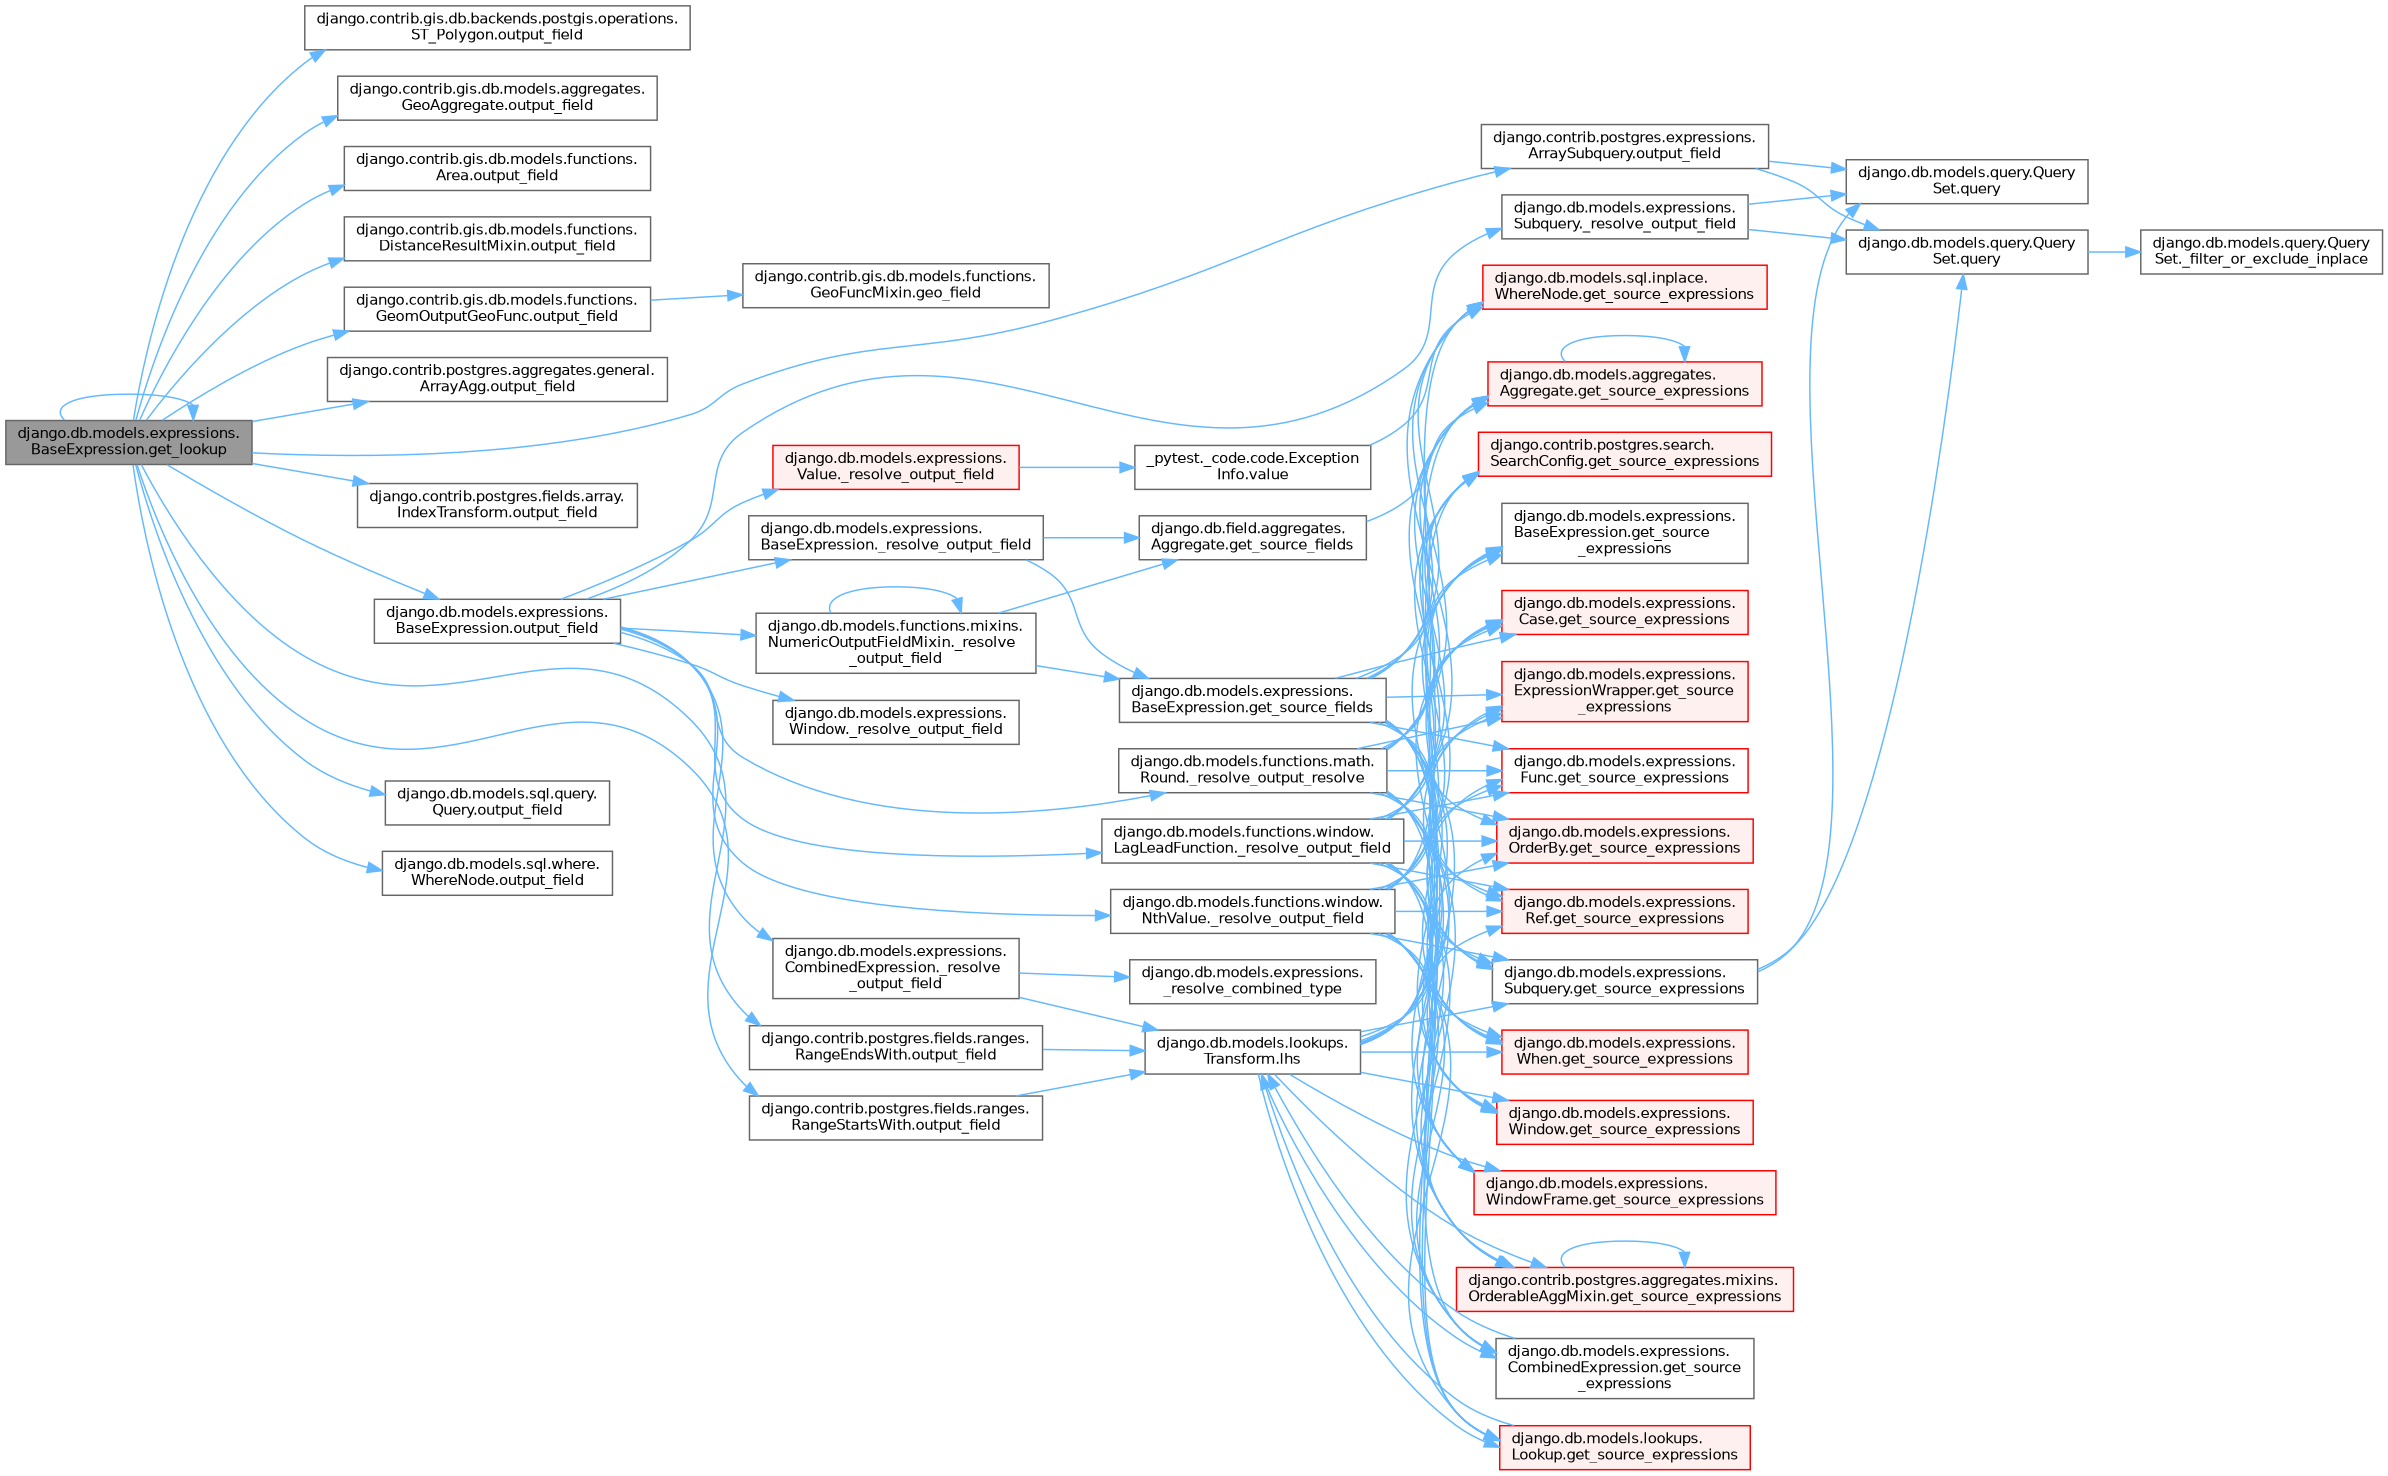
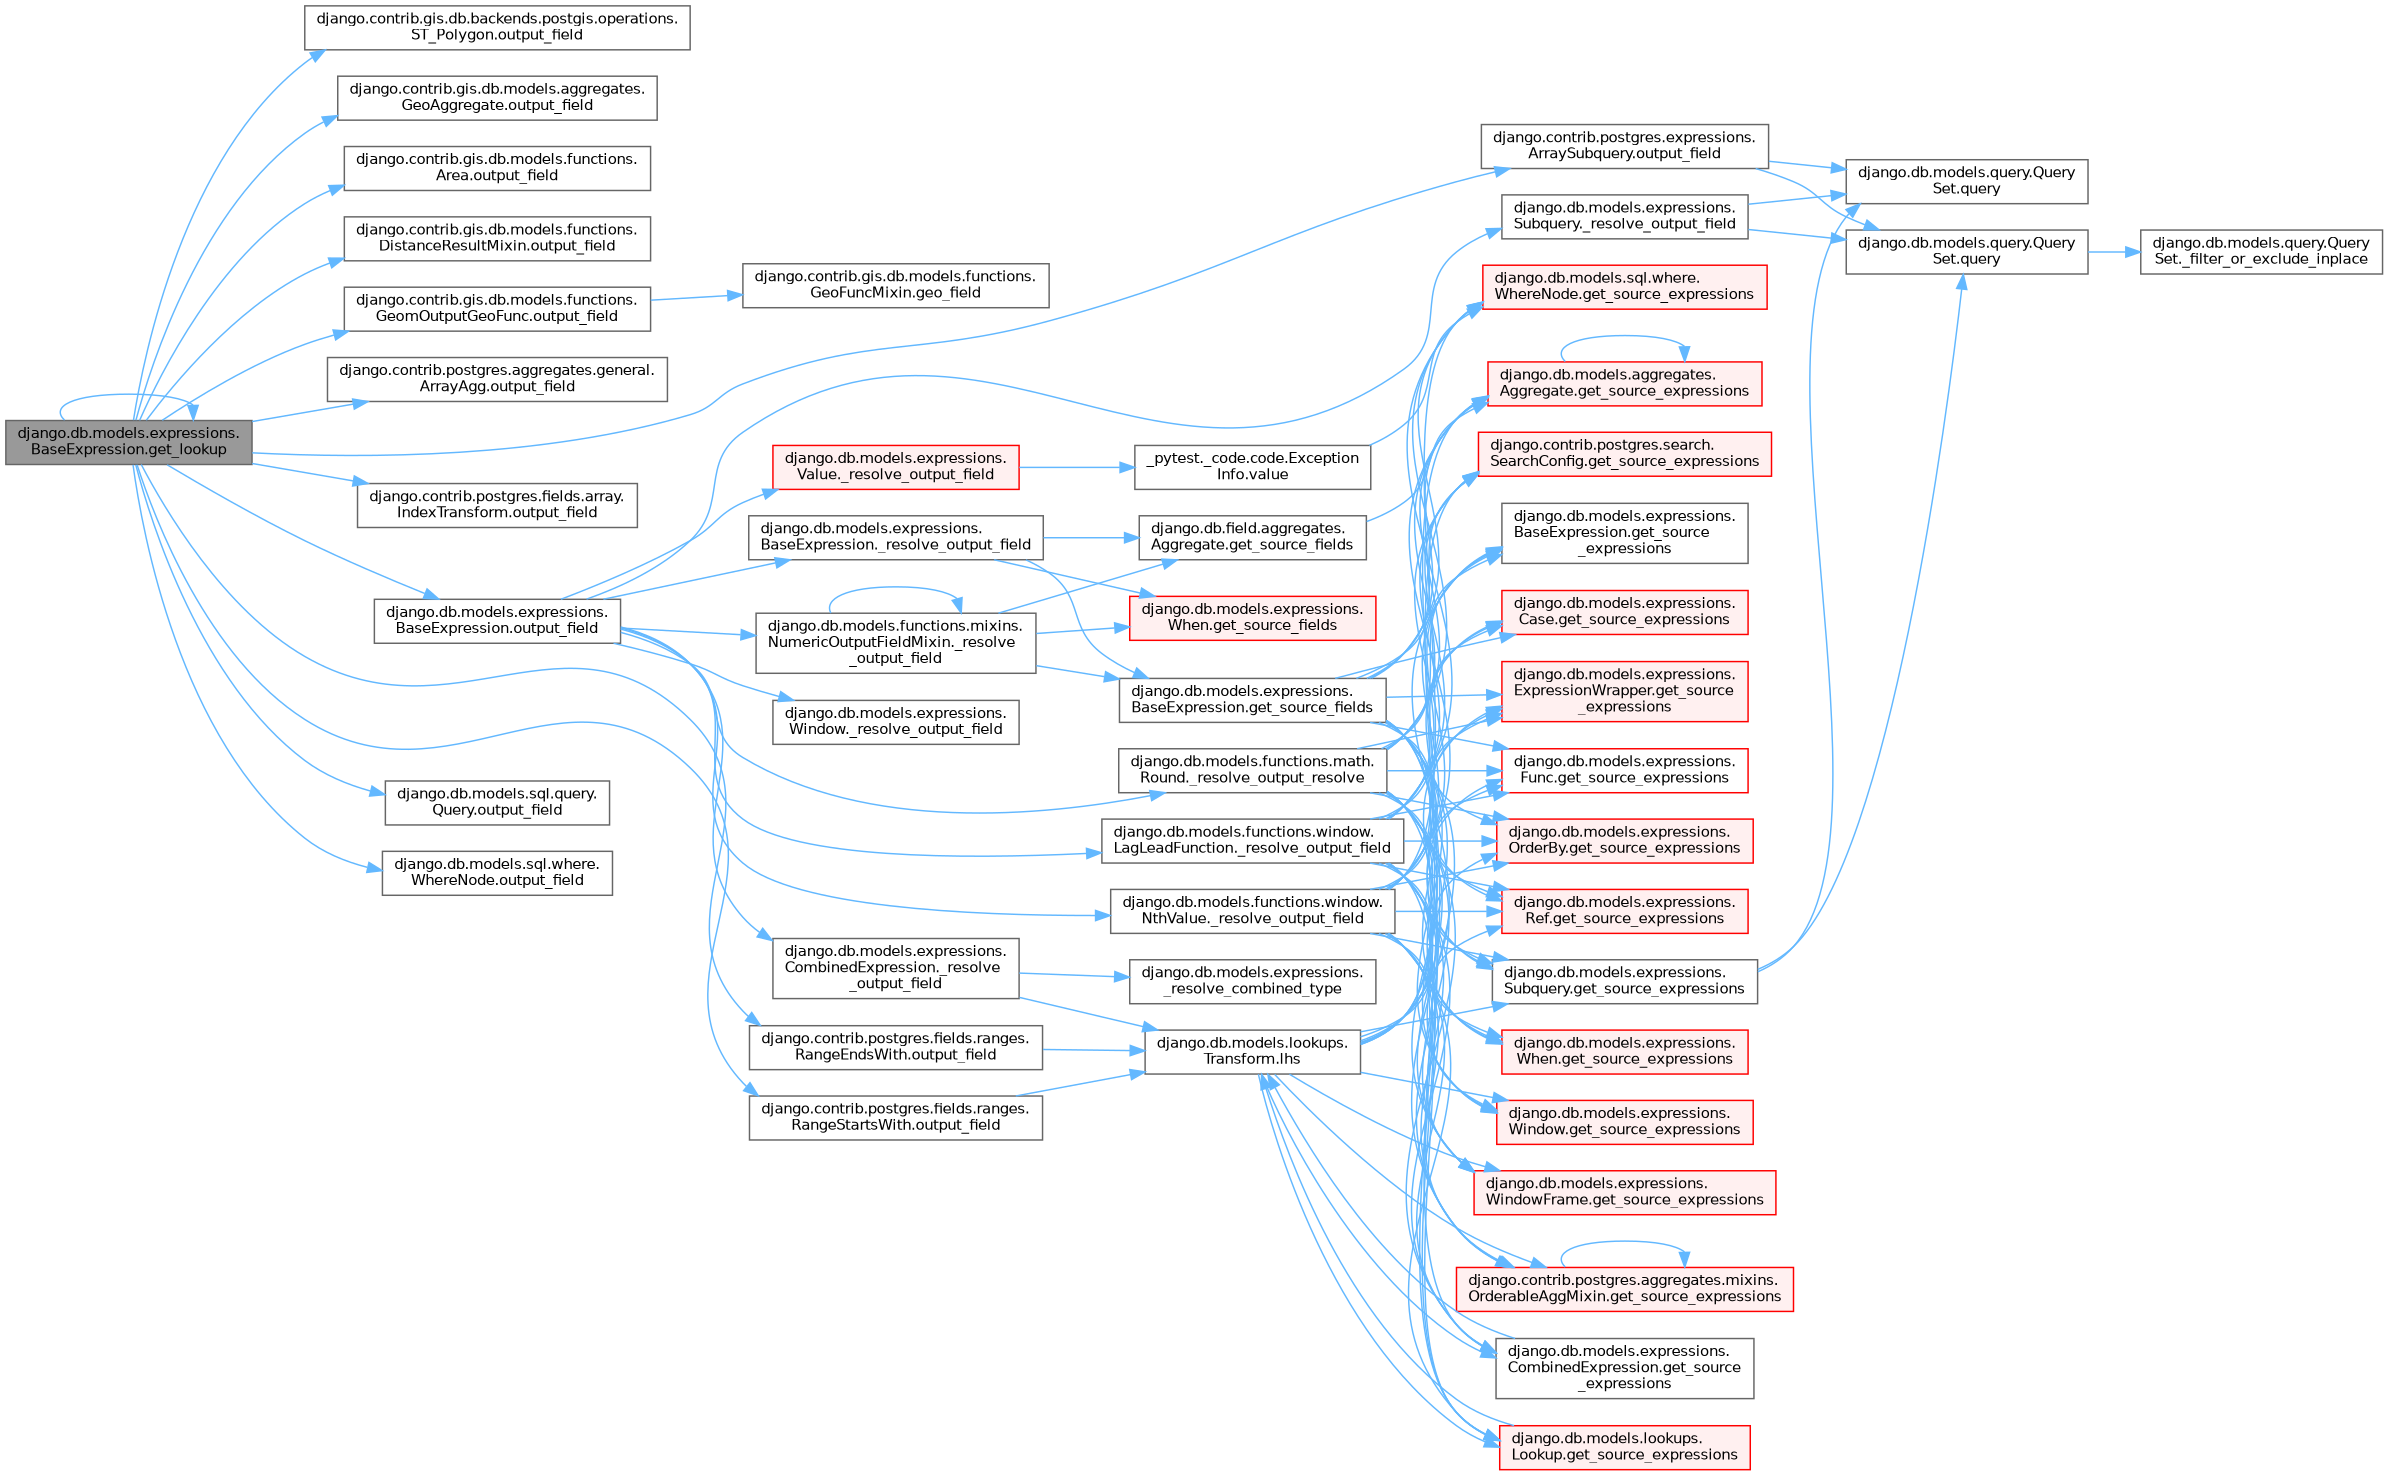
  digraph {
    rankdir=LR
    node [color=grey40 fillcolor=white fontname=Helvetica fontsize=10 shape=box style=filled]
    edge [color=steelblue1 fontname=Helvetica fontsize=10 labelfontname=Helvetica labelfontsize=10 style=solid]
    n1 [color=gray40 fillcolor=grey60 fontcolor=black height=0.2 label="django.db.models.expressions.\lBaseExpression.get_lookup" width=0.4]
    n2 [height=0.2 label="django.contrib.gis.db.backends.postgis.operations.\lST_Polygon.output_field" width=0.4]
    n3 [height=0.2 label="django.contrib.gis.db.models.aggregates.\lGeoAggregate.output_field" width=0.4]
    n4 [height=0.2 label="django.contrib.gis.db.models.functions.\lArea.output_field" width=0.4]
    n5 [height=0.2 label="django.contrib.gis.db.models.functions.\lDistanceResultMixin.output_field" width=0.4]
    n6 [height=0.2 label="django.contrib.gis.db.models.functions.\lGeomOutputGeoFunc.output_field" width=0.4]
    n7 [height=0.2 label="django.contrib.postgres.aggregates.general.\lArrayAgg.output_field" width=0.4]
    n8 [height=0.2 label="django.contrib.postgres.expressions.\lArraySubquery.output_field" width=0.4]
    n9 [height=0.2 label="django.contrib.postgres.fields.array.\lIndexTransform.output_field" width=0.4]
    n10 [height=0.2 label="django.contrib.postgres.fields.ranges.\lRangeEndsWith.output_field" width=0.4]
    n11 [height=0.2 label="django.contrib.postgres.fields.ranges.\lRangeStartsWith.output_field" width=0.4]
    n12 [height=0.2 label="django.db.models.expressions.\lBaseExpression.output_field" width=0.4]
    n13 [height=0.2 label="django.db.models.sql.query.\lQuery.output_field" width=0.4]
    n14 [height=0.2 label="django.db.models.sql.where.\lWhereNode.output_field" width=0.4]
    n15 [height=0.2 label="django.contrib.gis.db.models.functions.\lGeoFuncMixin.geo_field" width=0.4]
    n16 [height=0.2 label="django.db.models.query.Query\lSet.query" width=0.4]
    n17 [height=0.2 label="django.db.models.query.Query\lSet.query" width=0.4]
    n18 [height=0.2 label="django.db.models.lookups.\lTransform.lhs" width=0.4]
    n19 [height=0.2 label="django.db.models.expressions.\lBaseExpression._resolve_output_field" width=0.4]
    n20 [height=0.2 label="django.db.models.expressions.\lCombinedExpression._resolve\l_output_field" width=0.4]
    n21 [height=0.2 label="django.db.models.expressions.\lSubquery._resolve_output_field" width=0.4]
    n22 [color=red fillcolor="#FFF0F0" height=0.2 label="django.db.models.expressions.\lValue._resolve_output_field" width=0.4]
    n23 [height=0.2 label="django.db.models.expressions.\lWindow._resolve_output_field" width=0.4]
    n24 [height=0.2 label="django.db.models.functions.math.\lRound._resolve_output_resolve" width=0.4]
    n25 [height=0.2 label="django.db.models.functions.mixins.\lNumericOutputFieldMixin._resolve\l_output_field" width=0.4]
    n26 [height=0.2 label="django.db.models.functions.window.\lLagLeadFunction._resolve_output_field" width=0.4]
    n27 [height=0.2 label="django.db.models.functions.window.\lNthValue._resolve_output_field" width=0.4]
    n28 [height=0.2 label="django.db.models.query.Query\lSet._filter_or_exclude_inplace" width=0.4]
    n29 [color=red fillcolor="#FFF0F0" height=0.2 label="django.contrib.postgres.aggregates.mixins.\lOrderableAggMixin.get_source_expressions" width=0.4]
    n30 [color=red fillcolor="#FFF0F0" height=0.2 label="django.contrib.postgres.search.\lSearchConfig.get_source_expressions" width=0.4]
    n31 [color=red fillcolor="#FFF0F0" height=0.2 label="django.db.models.aggregates.\lAggregate.get_source_expressions" width=0.4]
    n32 [height=0.2 label="django.db.models.expressions.\lBaseExpression.get_source\l_expressions" width=0.4]
    n33 [color=red fillcolor="#FFF0F0" height=0.2 label="django.db.models.expressions.\lCase.get_source_expressions" width=0.4]
    n34 [height=0.2 label="django.db.models.expressions.\lCombinedExpression.get_source\l_expressions" width=0.4]
    n35 [color=red fillcolor="#FFF0F0" height=0.2 label="django.db.models.expressions.\lExpressionWrapper.get_source\l_expressions" width=0.4]
    n36 [color=red height=0.2 label="django.db.models.expressions.\lFunc.get_source_expressions" width=0.4]
    n37 [color=red fillcolor="#FFF0F0" height=0.2 label="django.db.models.expressions.\lOrderBy.get_source_expressions" width=0.4]
    n38 [color=red fillcolor="#FFF0F0" height=0.2 label="django.db.models.expressions.\lRef.get_source_expressions" width=0.4]
    n39 [height=0.2 label="django.db.models.expressions.\lSubquery.get_source_expressions" width=0.4]
    n40 [color=red fillcolor="#FFF0F0" height=0.2 label="django.db.models.expressions.\lWhen.get_source_expressions" width=0.4]
    n41 [color=red fillcolor="#FFF0F0" height=0.2 label="django.db.models.expressions.\lWindow.get_source_expressions" width=0.4]
    n42 [color=red fillcolor="#FFF0F0" height=0.2 label="django.db.models.expressions.\lWindowFrame.get_source_expressions" width=0.4]
    n43 [color=red fillcolor="#FFF0F0" height=0.2 label="django.db.models.lookups.\lLookup.get_source_expressions" width=0.4]
-   n44 [color=red fillcolor="#FFF0F0" height=0.2 label="django.db.models.sql.inplace.\lWhereNode.get_source_expressions" width=0.4]
+   n44 [color=red fillcolor="#FFF0F0" height=0.2 label="django.db.models.sql.where.\lWhereNode.get_source_expressions" width=0.4]
    n45 [height=0.2 label="django.db.field.aggregates.\lAggregate.get_source_fields" width=0.4]
    n46 [height=0.2 label="django.db.models.expressions.\lBaseExpression.get_source_fields" width=0.4]
+   n47 [color=red fillcolor="#FFF0F0" height=0.2 label="django.db.models.expressions.\lWhen.get_source_fields" width=0.4]
    n48 [height=0.2 label="django.db.models.expressions.\l_resolve_combined_type" width=0.4]
    n49 [height=0.2 label="_pytest._code.code.Exception\lInfo.value" width=0.4]
    n1 -> n1
    n1 -> n2
    n1 -> n3
    n1 -> n4
    n1 -> n5
    n1 -> n6
    n1 -> n7
    n1 -> n8
    n1 -> n9
    n1 -> n10
    n1 -> n11
    n1 -> n12
    n1 -> n13
    n1 -> n14
    n6 -> n15
    n8 -> n16
    n8 -> n17
    n10 -> n18
    n11 -> n18
    n12 -> n19
    n12 -> n20
    n12 -> n21
    n12 -> n22
    n12 -> n23
    n12 -> n24
    n12 -> n25
    n12 -> n26
    n12 -> n27
    n16 -> n28
    n18 -> n29
    n18 -> n30
    n18 -> n31
    n18 -> n32
-   n18 -> n33
    n18 -> n34
    n18 -> n35
    n18 -> n36
    n18 -> n37
    n18 -> n38
    n18 -> n39
-   n18 -> n40
    n18 -> n41
    n18 -> n42
    n18 -> n43
    n19 -> n45
    n19 -> n46
+   n19 -> n47
    n20 -> n18
    n20 -> n48
    n21 -> n16
    n21 -> n17
    n22 -> n49
    n24 -> n29
    n24 -> n30
    n24 -> n31
    n24 -> n32
    n24 -> n33
    n24 -> n34
    n24 -> n35
    n24 -> n36
    n24 -> n37
    n24 -> n38
    n24 -> n39
    n24 -> n40
    n24 -> n41
    n24 -> n42
    n24 -> n43
    n24 -> n44
    n25 -> n25
    n25 -> n45
    n25 -> n46
+   n25 -> n47
    n26 -> n29
    n26 -> n30
    n26 -> n31
    n26 -> n32
    n26 -> n33
    n26 -> n34
    n26 -> n35
    n26 -> n36
    n26 -> n37
    n26 -> n38
    n26 -> n39
    n26 -> n40
    n26 -> n41
    n26 -> n42
    n26 -> n43
    n26 -> n44
    n27 -> n29
    n27 -> n30
    n27 -> n31
    n27 -> n32
    n27 -> n33
    n27 -> n34
    n27 -> n35
    n27 -> n36
    n27 -> n37
    n27 -> n38
    n27 -> n39
    n27 -> n40
    n27 -> n41
    n27 -> n42
    n27 -> n43
    n27 -> n44
    n29 -> n29
    n31 -> n31
    n34 -> n18
    n39 -> n16
    n39 -> n17
    n43 -> n18
    n45 -> n31
    n46 -> n29
    n46 -> n30
    n46 -> n31
    n46 -> n32
    n46 -> n33
    n46 -> n34
    n46 -> n35
    n46 -> n36
    n46 -> n37
    n46 -> n38
    n46 -> n39
    n46 -> n40
    n46 -> n41
    n46 -> n42
    n46 -> n43
    n46 -> n44
    n49 -> n44
  }
